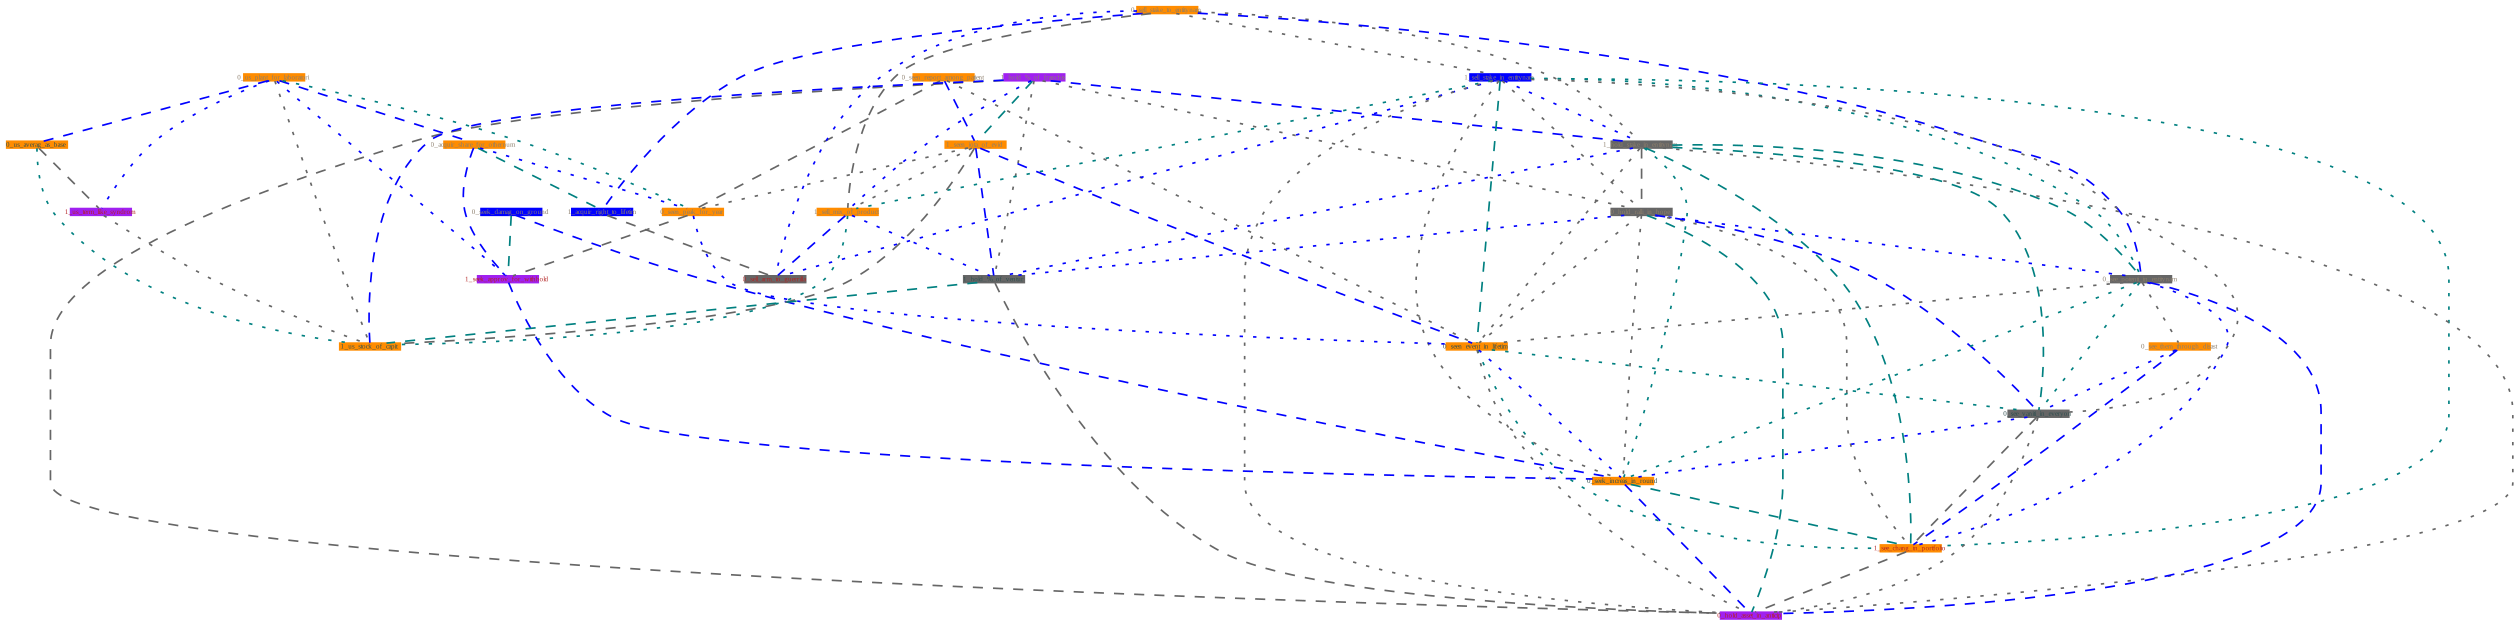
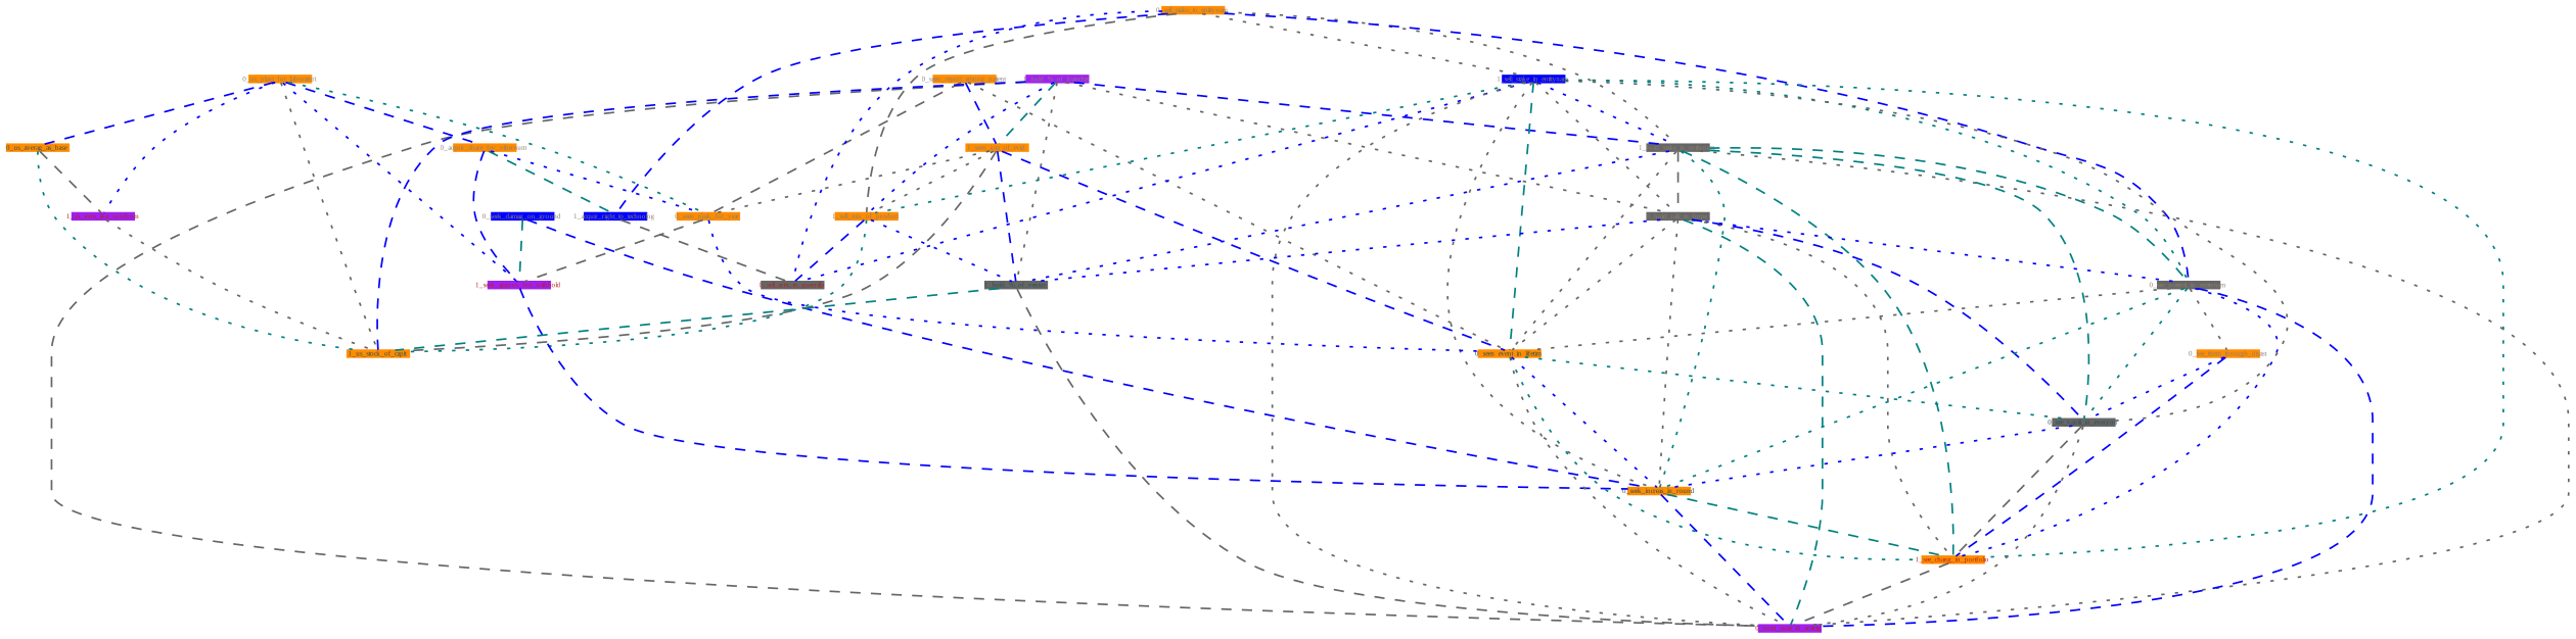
  graph {
    fontname="Liberation Serif"
    node [color=darkorange fixedsize=true fontcolor="#8b7d6b" fontsize=4 shape=polygon style=filled fontname="Liberation Serif"]
    edge [color=blue w=1 style=dotted fontname="Liberation Serif"]
    "0_seen_report_among_patient " [height=.06 width=.5]
    "0_seek_damag_on_ground " [color=blue height=.06 width=.5]
    "0_us_plant_for_laboratori " [height=.06 width=.5]
    "1_hold_%_of_franchis " [color=purple height=.06 width=.5]
    "0_sell_stake_to_entitynam " [height=.06 width=.5]
    "1_sell_stake_in_entitynam " [color=blue height=.06 width=.5]
    "1_hold_stake_in_entitynam " [color=gray40 height=.06 width=.5]
    "1_seen_iota_of_evid " [height=.06 width=.5]
    "0_hold_ralli_in_hope " [color=gray40 height=.06 width=.5]
    "0_acquir_share_for_othernum " [height=.06 width=.5]
-   "1_acquir_right_to_technolog " [color=blue height=.06 width=.5 label="1_acquir_right_to_lifetim"]
+   "1_acquir_right_to_technolog " [color=blue height=.06 width=.5]
    "0_see_potenti_in_entitynam " [color=gray40 height=.06 width=.5]
    "0_seen_peak_for_year " [height=.06 width=.5]
    "1_sell_mix_of_product " [height=.06 width=.5]
    "0_see_them_through_disast " [height=.06 width=.5]
    "1_us_term_like_syndrom " [color=purple fontcolor="#b22222" height=.06 width=.5]
    "1_seek_approv_for_withhold " [color=purple fontcolor="#b22222" height=.06 width=.5]
    "0_sell_arm_to_guerrilla " [color=gray40 fontcolor="#b22222" height=.06 width=.5]
    "1_see_chang_in_portfolio " [fontcolor="#b22222" height=.06 width=.5]
    "0_hold_asset_in_anticip " [color=purple fontcolor="#b22222" height=.06 width=.5]
    "0_seen_event_in_lifetim " [fontcolor="#2f4f4f" height=.06 width=.5]
    "0_seek_increas_in_round " [fontcolor="#2f4f4f" height=.06 width=.5]
    "0_us_averag_as_base " [fontcolor="#2f4f4f" height=.06 width=.5]
    "1_us_stock_of_capit " [fontcolor="#2f4f4f" height=.06 width=.5]
    "1_hold_%_of_ventur " [color=gray40 fontcolor="#2f4f4f" height=.06 width=.5]
    "0_see_vaniti_in_everyon " [color=gray40 fontcolor="#2f4f4f" height=.06 width=.5]
    subgraph sub_1 {
      "0_seen_report_among_patient "
      "0_seek_damag_on_ground "
      "0_us_plant_for_laboratori "
      "1_hold_%_of_franchis "
      "0_sell_stake_to_entitynam "
      "1_sell_stake_in_entitynam "
      "1_hold_stake_in_entitynam "
      "1_seen_iota_of_evid "
      "0_hold_ralli_in_hope "
      "0_acquir_share_for_othernum "
      "1_acquir_right_to_technolog "
      "0_see_potenti_in_entitynam "
      "0_seen_peak_for_year "
      "1_sell_mix_of_product "
      "0_see_them_through_disast "
    }
    subgraph sub_2 {
      "1_us_term_like_syndrom "
      "1_seek_approv_for_withhold "
      "0_sell_arm_to_guerrilla "
      "1_see_chang_in_portfolio "
      "0_hold_asset_in_anticip "
    }
    "0_seen_report_among_patient " -- "1_seen_iota_of_evid " [style=dashed]
    "0_seen_report_among_patient " -- "0_seen_peak_for_year " [color=gray40 style=dashed]
    "0_seen_report_among_patient " -- "0_seen_event_in_lifetim " [color=gray40]
    "0_seek_damag_on_ground " -- "1_seek_approv_for_withhold " [color=teal style=dashed]
    "0_seek_damag_on_ground " -- "0_seek_increas_in_round " [style=dashed]
    "0_us_plant_for_laboratori " -- "0_acquir_share_for_othernum " [style=dashed]
    "0_us_plant_for_laboratori " -- "0_seen_peak_for_year " [color=teal]
    "0_us_plant_for_laboratori " -- "1_us_term_like_syndrom "
    "0_us_plant_for_laboratori " -- "1_seek_approv_for_withhold "
    "0_us_plant_for_laboratori " -- "0_us_averag_as_base " [style=dashed]
    "0_us_plant_for_laboratori " -- "1_us_stock_of_capit " [color=gray40]
    "1_hold_%_of_franchis " -- "1_hold_stake_in_entitynam " [style=dashed]
    "1_hold_%_of_franchis " -- "1_seen_iota_of_evid " [color=teal style=dashed]
    "1_hold_%_of_franchis " -- "0_hold_ralli_in_hope " [color=gray40]
    "1_hold_%_of_franchis " -- "1_sell_mix_of_product "
    "1_hold_%_of_franchis " -- "0_hold_asset_in_anticip " [color=gray40 style=dashed]
    "1_hold_%_of_franchis " -- "1_us_stock_of_capit " [style=dashed]
    "1_hold_%_of_franchis " -- "1_hold_%_of_ventur " [color=gray40 w=3]
    "0_sell_stake_to_entitynam " -- "1_sell_stake_in_entitynam " [color=gray40 w=3]
    "0_sell_stake_to_entitynam " -- "1_hold_stake_in_entitynam " [color=gray40 w=2]
    "0_sell_stake_to_entitynam " -- "1_acquir_right_to_technolog " [style=dashed]
    "0_sell_stake_to_entitynam " -- "0_see_potenti_in_entitynam " [style=dashed]
    "0_sell_stake_to_entitynam " -- "1_sell_mix_of_product " [color=gray40 style=dashed]
    "0_sell_stake_to_entitynam " -- "0_sell_arm_to_guerrilla " [w=2]
    "1_sell_stake_in_entitynam " -- "1_hold_stake_in_entitynam " [w=3]
    "1_sell_stake_in_entitynam " -- "0_hold_ralli_in_hope " [color=gray40]
    "1_sell_stake_in_entitynam " -- "0_see_potenti_in_entitynam " [color=teal w=2]
    "1_sell_stake_in_entitynam " -- "1_sell_mix_of_product " [color=teal]
    "1_sell_stake_in_entitynam " -- "0_sell_arm_to_guerrilla "
    "1_sell_stake_in_entitynam " -- "1_see_chang_in_portfolio " [color=teal]
    "1_sell_stake_in_entitynam " -- "0_hold_asset_in_anticip " [color=gray40]
    "1_sell_stake_in_entitynam " -- "0_seen_event_in_lifetim " [color=teal style=dashed]
    "1_sell_stake_in_entitynam " -- "0_seek_increas_in_round " [color=gray40]
    "1_sell_stake_in_entitynam " -- "0_see_vaniti_in_everyon " [color=gray40]
    "1_hold_stake_in_entitynam " -- "0_hold_ralli_in_hope " [color=gray40 w=2 style=dashed]
    "1_hold_stake_in_entitynam " -- "0_see_potenti_in_entitynam " [color=teal w=2 style=dashed]
    "1_hold_stake_in_entitynam " -- "1_see_chang_in_portfolio " [color=teal style=dashed]
    "1_hold_stake_in_entitynam " -- "0_hold_asset_in_anticip " [color=gray40 w=2]
    "1_hold_stake_in_entitynam " -- "0_seen_event_in_lifetim " [color=gray40]
    "1_hold_stake_in_entitynam " -- "0_seek_increas_in_round " [color=teal]
    "1_hold_stake_in_entitynam " -- "1_hold_%_of_ventur "
    "1_hold_stake_in_entitynam " -- "0_see_vaniti_in_everyon " [color=teal style=dashed]
    "1_seen_iota_of_evid " -- "0_seen_peak_for_year " [color=gray40]
    "1_seen_iota_of_evid " -- "1_sell_mix_of_product " [color=gray40]
    "1_seen_iota_of_evid " -- "0_seen_event_in_lifetim " [style=dashed]
    "1_seen_iota_of_evid " -- "1_us_stock_of_capit " [color=gray40 style=dashed]
    "1_seen_iota_of_evid " -- "1_hold_%_of_ventur " [style=dashed]
    "0_hold_ralli_in_hope " -- "0_see_potenti_in_entitynam "
    "0_hold_ralli_in_hope " -- "1_see_chang_in_portfolio " [color=gray40]
    "0_hold_ralli_in_hope " -- "0_hold_asset_in_anticip " [color=teal w=2 style=dashed]
    "0_hold_ralli_in_hope " -- "0_seen_event_in_lifetim " [color=gray40]
    "0_hold_ralli_in_hope " -- "0_seek_increas_in_round " [color=gray40]
    "0_hold_ralli_in_hope " -- "1_hold_%_of_ventur "
    "0_hold_ralli_in_hope " -- "0_see_vaniti_in_everyon " [style=dashed]
    "0_acquir_share_for_othernum " -- "1_acquir_right_to_technolog " [color=teal style=dashed]
    "0_acquir_share_for_othernum " -- "0_seen_peak_for_year "
    "0_acquir_share_for_othernum " -- "1_seek_approv_for_withhold " [style=dashed]
    "1_acquir_right_to_technolog " -- "0_sell_arm_to_guerrilla " [color=gray40 style=dashed]
    "0_see_potenti_in_entitynam " -- "0_see_them_through_disast " [color=gray40]
    "0_see_potenti_in_entitynam " -- "1_see_chang_in_portfolio " [w=2]
    "0_see_potenti_in_entitynam " -- "0_hold_asset_in_anticip " [style=dashed]
    "0_see_potenti_in_entitynam " -- "0_seen_event_in_lifetim " [color=gray40]
    "0_see_potenti_in_entitynam " -- "0_seek_increas_in_round " [color=teal]
    "0_see_potenti_in_entitynam " -- "0_see_vaniti_in_everyon " [color=teal w=2]
    "0_seen_peak_for_year " -- "1_seek_approv_for_withhold " [color=gray40 style=dashed]
    "0_seen_peak_for_year " -- "0_seen_event_in_lifetim "
    "1_sell_mix_of_product " -- "0_sell_arm_to_guerrilla " [style=dashed]
    "1_sell_mix_of_product " -- "1_us_stock_of_capit " [color=teal]
    "1_sell_mix_of_product " -- "1_hold_%_of_ventur "
    "0_see_them_through_disast " -- "1_see_chang_in_portfolio " [style=dashed]
    "0_see_them_through_disast " -- "0_see_vaniti_in_everyon "
    "1_us_term_like_syndrom " -- "1_us_stock_of_capit " [color=gray40]
    "1_seek_approv_for_withhold " -- "0_seek_increas_in_round " [style=dashed]
    "1_see_chang_in_portfolio " -- "0_hold_asset_in_anticip " [color=gray40 style=dashed]
    "0_seen_event_in_lifetim " -- "1_see_chang_in_portfolio " [color=teal]
    "0_seen_event_in_lifetim " -- "0_hold_asset_in_anticip " [color=gray40]
    "0_seen_event_in_lifetim " -- "0_seek_increas_in_round "
    "0_seen_event_in_lifetim " -- "0_see_vaniti_in_everyon " [color=teal]
    "0_seek_increas_in_round " -- "1_see_chang_in_portfolio " [color=teal style=dashed]
    "0_seek_increas_in_round " -- "0_hold_asset_in_anticip " [style=dashed]
    "0_us_averag_as_base " -- "1_us_term_like_syndrom " [color=gray40 style=dashed]
    "0_us_averag_as_base " -- "1_us_stock_of_capit " [color=teal]
    "1_hold_%_of_ventur " -- "0_hold_asset_in_anticip " [color=gray40 style=dashed]
    "1_hold_%_of_ventur " -- "1_us_stock_of_capit " [color=teal style=dashed]
    "0_see_vaniti_in_everyon " -- "1_see_chang_in_portfolio " [color=gray40 w=2 style=dashed]
    "0_see_vaniti_in_everyon " -- "0_hold_asset_in_anticip " [color=gray40]
    "0_see_vaniti_in_everyon " -- "0_seek_increas_in_round "
  }
